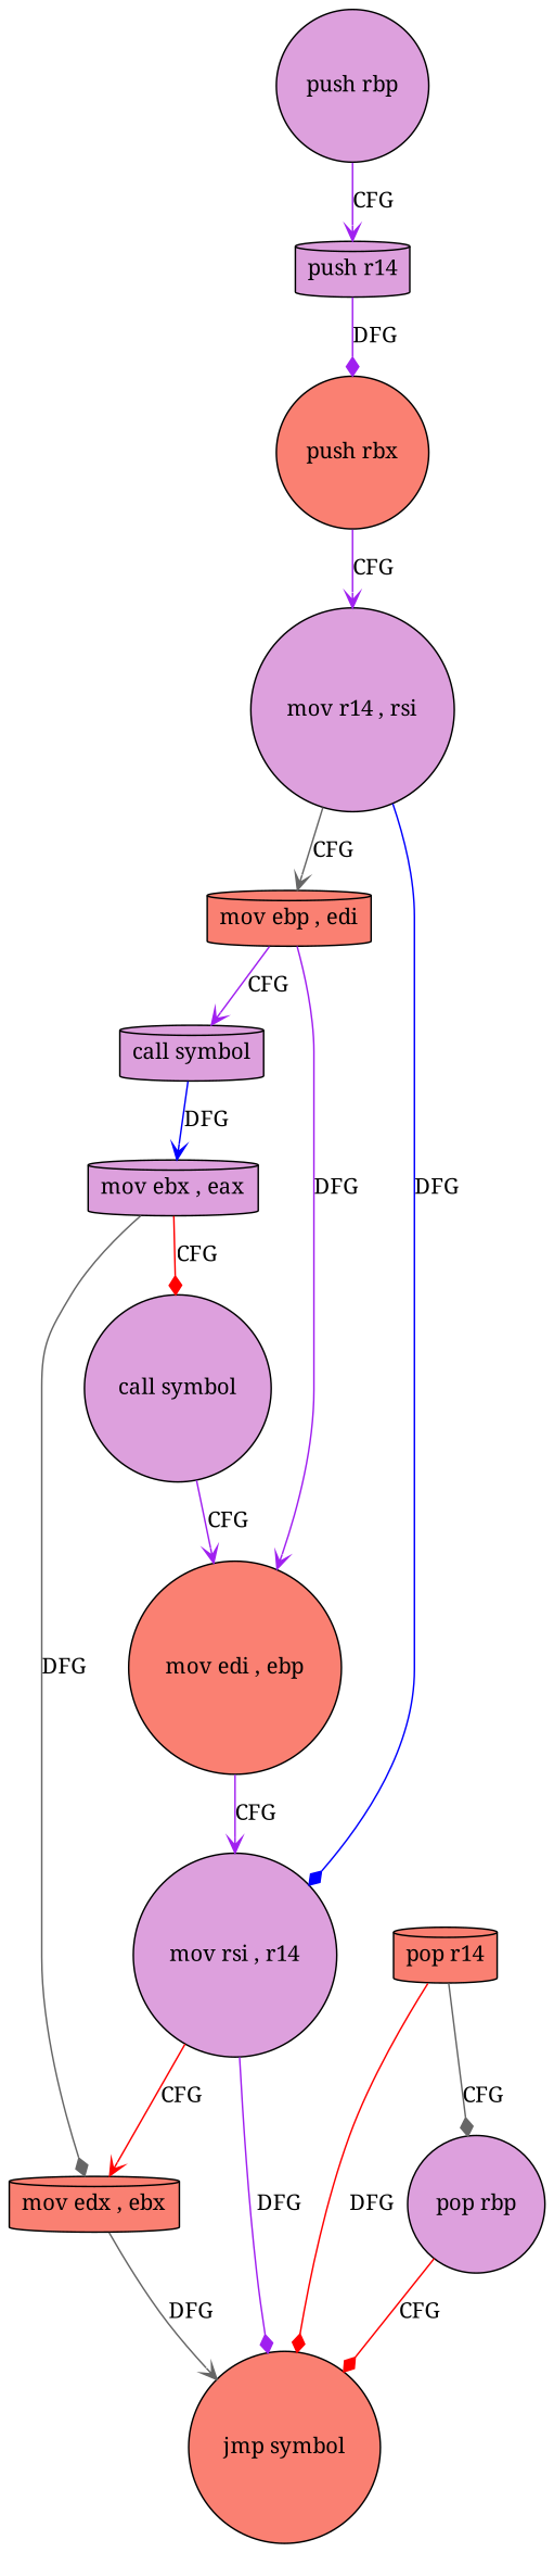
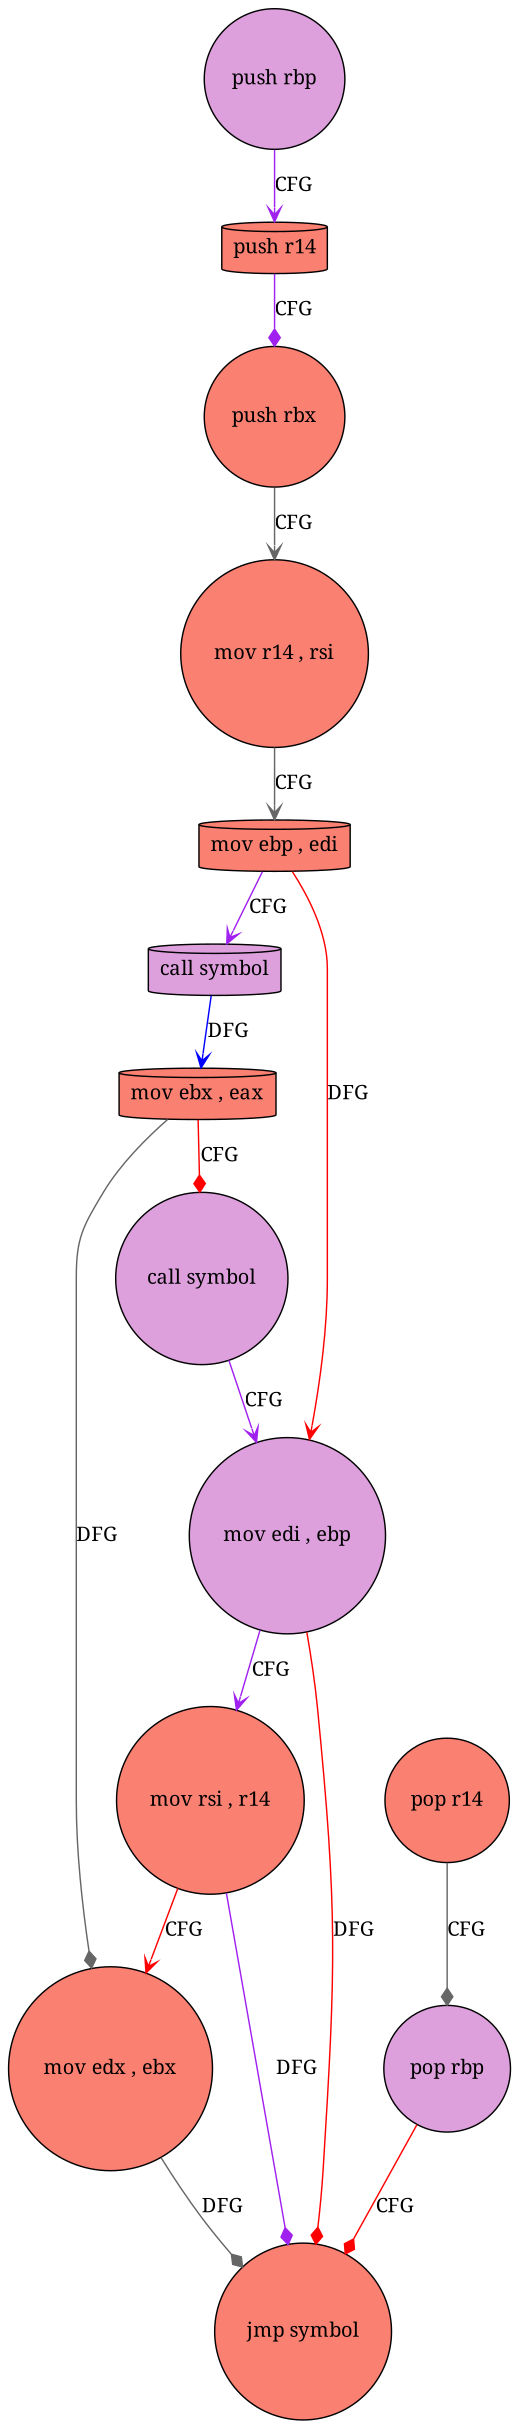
  digraph {
    fontname="Noto Serif"
    node [fillcolor=salmon fontname="Noto Serif" shape=circle style=filled]
    edge [arrowhead=vee color=purple fontname="Noto Serif"]
    n1 [fillcolor=plum label="push rbp"]
-   n2 [fillcolor=plum label="push r14" shape=cylinder]
+   n2 [label="push r14" shape=cylinder]
    n3 [label="push rbx"]
-   n4 [fillcolor=plum label="mov r14 , rsi"]
+   n4 [label="mov r14 , rsi"]
    n5 [label="mov ebp , edi" shape=cylinder]
-   n6 [fillcolor=plum label="mov rsi , r14"]
+   n6 [label="mov rsi , r14"]
    n7 [fillcolor=plum label="call symbol" shape=cylinder]
-   n8 [label="mov edi , ebp"]
-   n9 [label="mov edx , ebx" shape=cylinder]
+   n8 [fillcolor=plum label="mov edi , ebp"]
+   n9 [label="mov edx , ebx"]
    n10 [label="jmp symbol"]
-   n11 [fillcolor=plum label="mov ebx , eax" shape=cylinder]
+   n11 [label="mov ebx , eax" shape=cylinder]
    n12 [fillcolor=plum label="call symbol"]
-   n13 [label="pop r14" shape=cylinder]
+   n13 [label="pop r14"]
    n14 [fillcolor=plum label="pop rbp"]
    n1 -> n2 [label=CFG]
-   n2 -> n3 [arrowhead=diamond label=DFG]
-   n3 -> n4 [label=CFG]
+   n2 -> n3 [arrowhead=diamond label=CFG]
+   n3 -> n4 [color=gray40 label=CFG]
    n4 -> n5 [color=gray40 label=CFG]
-   n4 -> n6 [arrowhead=diamond color=blue label=DFG]
    n5 -> n7 [label=CFG]
-   n5 -> n8 [label=DFG]
+   n5 -> n8 [color=red label=DFG]
    n6 -> n9 [color=red label=CFG]
    n6 -> n10 [arrowhead=diamond label=DFG]
    n7 -> n11 [color=blue label=DFG]
    n8 -> n6 [label=CFG]
-   n13 -> n10 [arrowhead=diamond color=red label=DFG]
-   n9 -> n10 [color=gray40 label=DFG]
+   n8 -> n10 [arrowhead=diamond color=red label=DFG]
+   n9 -> n10 [arrowhead=diamond color=gray40 label=DFG]
    n11 -> n9 [arrowhead=diamond color=gray40 label=DFG]
    n11 -> n12 [arrowhead=diamond color=red label=CFG]
    n12 -> n8 [label=CFG]
    n13 -> n14 [arrowhead=diamond color=gray40 label=CFG]
    n14 -> n10 [arrowhead=diamond color=red label=CFG]
  }
